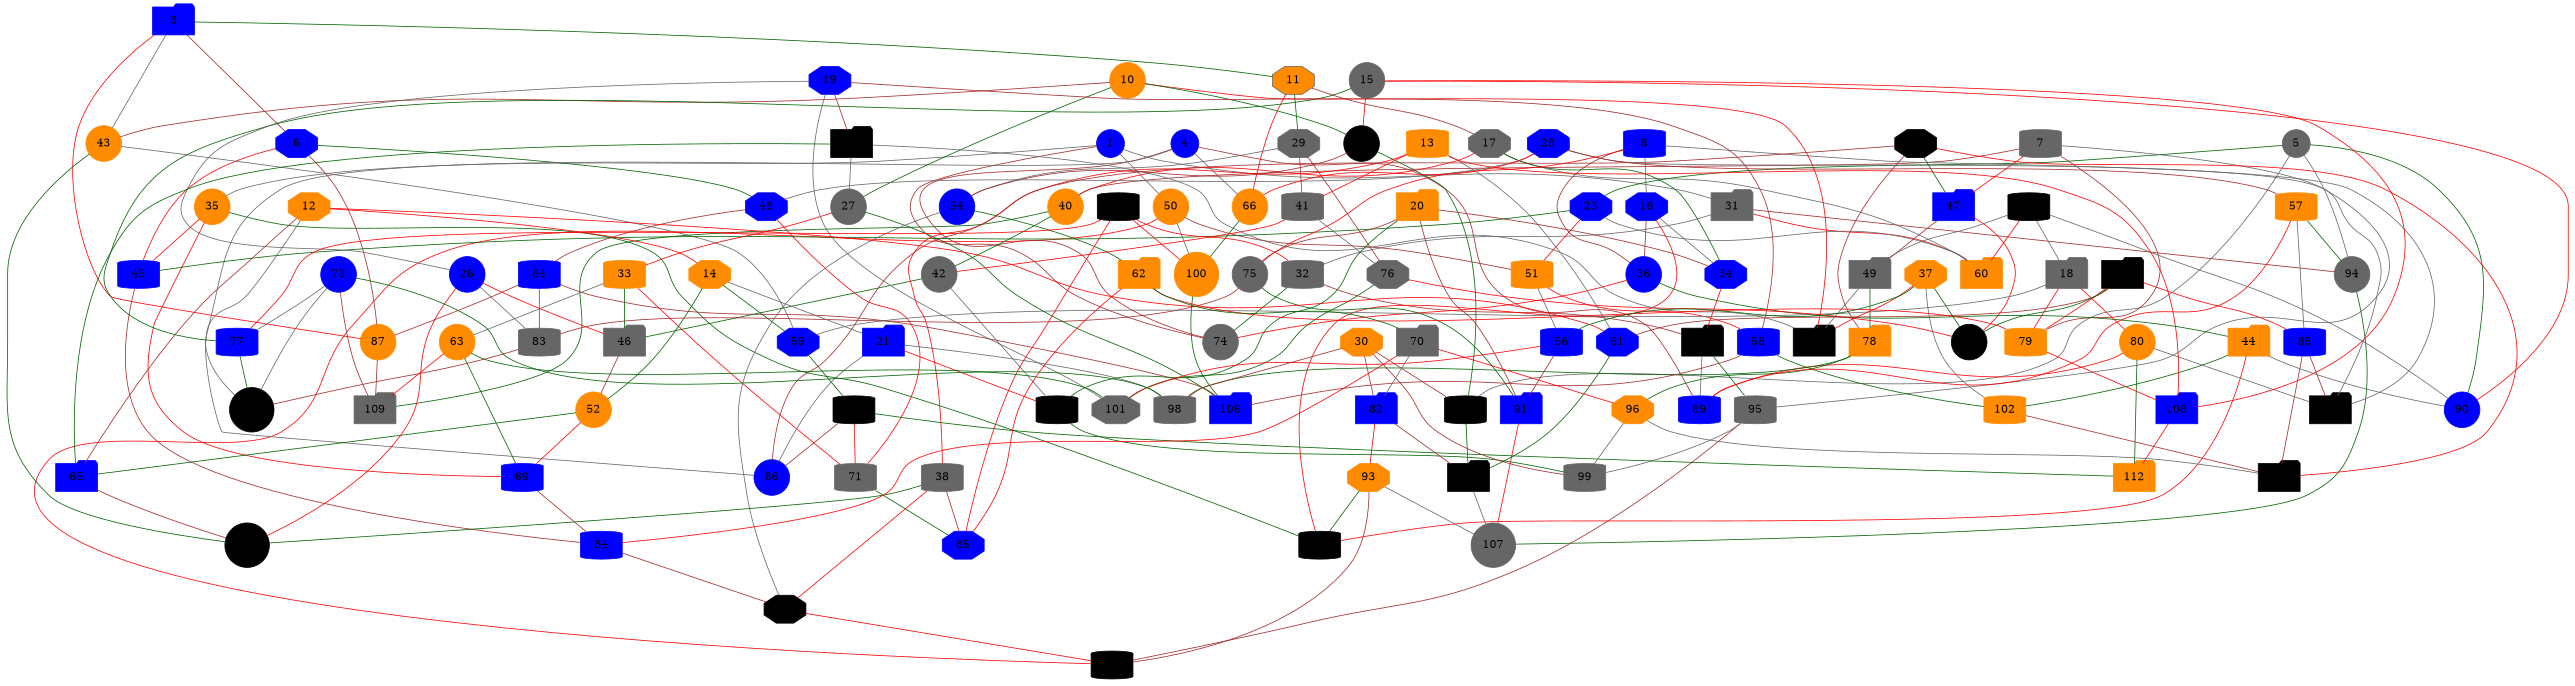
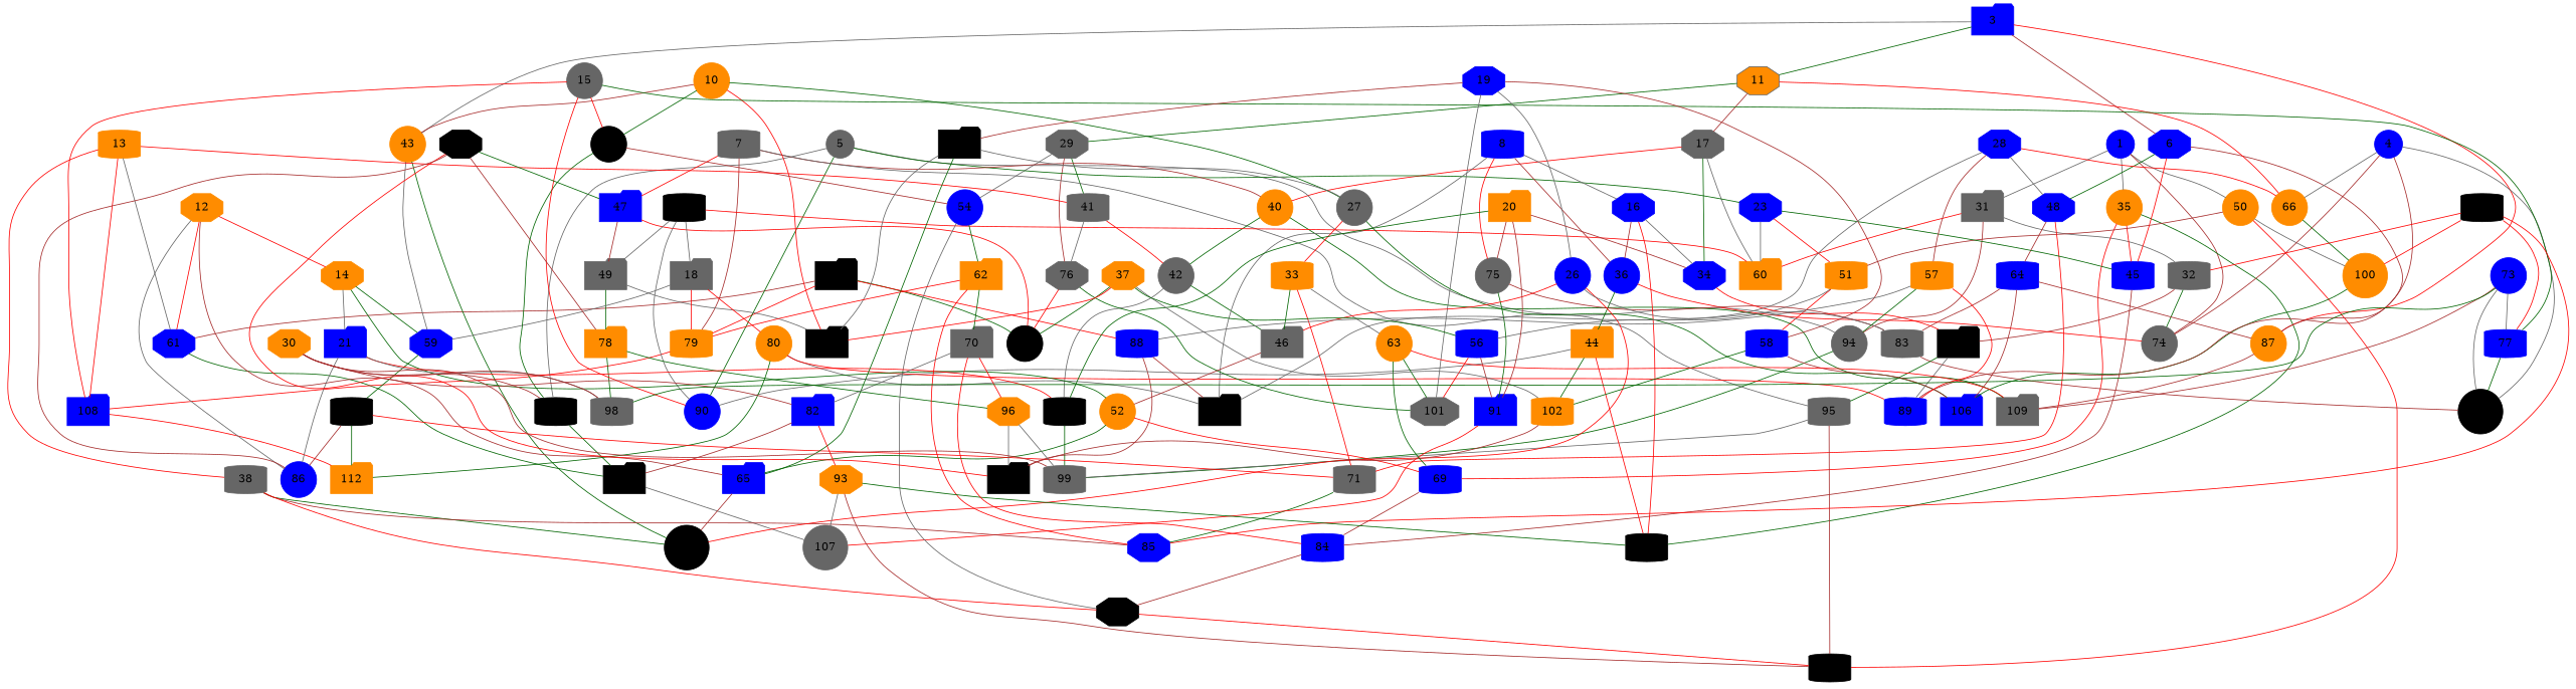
  graph {
    node [color=blue shape=cylinder style=filled]
    edge [color=red]
    1 [shape=circle]
    31 [color=gray40 shape=folder]
    35 [color=darkorange shape=circle]
    50 [color=darkorange shape=circle]
    74 [color=gray40 shape=circle]
    94 [color=gray40 shape=circle]
    60 [color=darkorange shape=folder]
    32 [color=gray40]
    45
    110 [color=black]
    69
    100 [color=darkorange shape=circle]
    51 [color=darkorange]
    104 [color=black]
    2 [color=black shape=folder]
    61 [shape=octagon]
    79 [color=darkorange]
    81 [color=black shape=circle]
    88
    97 [color=black shape=folder]
    108 [shape=folder]
    111 [color=black shape=folder]
    103 [color=black shape=folder]
    3 [shape=folder]
    6 [shape=octagon]
    11 [color=gray40 fillcolor=darkorange shape=octagon]
    43 [color=darkorange shape=circle]
    87 [color=darkorange shape=circle]
    48 [shape=octagon]
    66 [color=darkorange shape=circle]
    17 [color=gray40 shape=octagon]
    29 [color=gray40 shape=octagon]
    59 [shape=octagon]
    113 [color=black shape=circle]
    109 [color=gray40 shape=folder]
    4 [shape=circle]
    89
    105 [color=black shape=circle]
    5 [color=gray40 shape=circle]
    23 [shape=octagon]
    55 [color=black]
    90 [shape=circle]
    107 [color=gray40 shape=circle]
    84
    71 [color=gray40]
    64
    7 [color=gray40]
    40 [color=darkorange shape=circle]
    47 [shape=folder]
    95 [color=gray40]
    42 [color=gray40 shape=circle]
    49 [color=gray40 shape=folder]
    99 [color=gray40]
    112 [color=darkorange shape=folder]
    16 [shape=octagon]
    8
    36 [shape=circle]
    75 [color=gray40 shape=circle]
    34 [shape=octagon]
    44 [color=darkorange shape=folder]
    91 [shape=folder]
    83 [color=gray40]
    9 [color=black]
    18 [color=gray40 shape=folder]
    80 [color=darkorange shape=circle]
    72 [color=black shape=folder]
    78 [color=darkorange shape=folder]
    10 [color=darkorange shape=circle]
    27 [color=gray40 shape=circle]
    53 [color=black shape=circle]
    33 [color=darkorange]
    106 [shape=folder]
    54 [shape=circle]
    41 [color=gray40]
    76 [color=gray40 shape=octagon]
    12 [color=darkorange shape=octagon]
    14 [color=darkorange shape=octagon]
    65 [shape=folder]
    86 [shape=circle]
    21 [shape=folder]
    52 [color=darkorange shape=circle]
    13 [color=darkorange]
    38 [color=gray40]
    85 [shape=octagon]
    92 [color=black shape=octagon]
    68 [color=black]
    98 [color=gray40]
    67 [color=black]
    15 [color=gray40 shape=circle]
    77
    39 [color=black shape=folder]
    19 [shape=octagon]
    24 [color=black shape=folder]
    26 [shape=circle]
    58
    101 [color=gray40 shape=octagon]
    46 [color=gray40 shape=folder]
    102 [color=darkorange]
    20 [color=darkorange shape=folder]
    22 [color=black]
    56
    25 [color=black shape=octagon]
    96 [color=darkorange shape=octagon]
    63 [color=darkorange shape=circle]
    28 [shape=octagon]
    57 [color=darkorange]
    62 [color=darkorange shape=folder]
    30 [color=darkorange shape=octagon]
    82 [shape=folder]
    93 [color=darkorange shape=octagon]
    37 [color=darkorange shape=octagon]
    70 [color=gray40 shape=folder]
    73 [shape=circle]
    1 -- 31 [color=gray40]
    1 -- 35 [color=gray40]
    1 -- 50 [color=gray40]
    1 -- 74 [color=brown]
    31 -- 94 [color=brown]
    31 -- 60
    31 -- 32 [color=gray40]
    35 -- 45
    35 -- 110 [color=darkgreen]
    35 -- 69
    50 -- 100 [color=gray40]
    50 -- 51 [color=brown]
    50 -- 104
-   94 -- 107 [color=darkgreen]
+   94 -- 99 [color=darkgreen]
    32 -- 74 [color=darkgreen]
    32 -- 39 [color=brown]
    45 -- 84 [color=brown]
    69 -- 84 [color=brown]
    100 -- 106 [color=darkgreen]
    51 -- 58
    51 -- 56 [color=gray40]
    2 -- 61 [color=brown]
    2 -- 79
    2 -- 81 [color=darkgreen]
    2 -- 88
    61 -- 97 [color=darkgreen]
    79 -- 108
    88 -- 111 [color=brown]
    88 -- 103 [color=brown]
    97 -- 107 [color=gray40]
    108 -- 112
    3 -- 6 [color=brown]
    3 -- 11 [color=darkgreen]
    3 -- 43 [color=gray40]
    3 -- 87
    6 -- 45
    6 -- 87 [color=brown]
    6 -- 48 [color=darkgreen]
    11 -- 66
    11 -- 17 [color=brown]
    11 -- 29 [color=darkgreen]
    43 -- 59 [color=gray40]
    43 -- 113 [color=darkgreen]
    87 -- 109 [color=brown]
    48 -- 71
    48 -- 64 [color=brown]
    66 -- 100 [color=darkgreen]
    17 -- 60 [color=gray40]
    17 -- 40
    17 -- 34 [color=darkgreen]
    29 -- 54 [color=gray40]
-   29 -- 41 [color=brown]
+   29 -- 41 [color=darkgreen]
    29 -- 76 [color=brown]
    59 -- 67 [color=darkgreen]
    4 -- 74 [color=brown]
    4 -- 66 [color=gray40]
    4 -- 89 [color=brown]
    4 -- 105 [color=gray40]
    5 -- 94 [color=gray40]
    5 -- 23 [color=darkgreen]
    5 -- 55 [color=gray40]
    5 -- 90 [color=darkgreen]
    23 -- 60 [color=gray40]
    23 -- 45 [color=darkgreen]
    23 -- 51
    55 -- 97 [color=darkgreen]
    84 -- 92 [color=brown]
    71 -- 85 [color=darkgreen]
    64 -- 87 [color=brown]
    64 -- 83 [color=brown]
    64 -- 106 [color=brown]
    7 -- 79 [color=brown]
    7 -- 40 [color=brown]
    7 -- 47
    7 -- 95 [color=gray40]
    40 -- 109 [color=darkgreen]
    40 -- 42 [color=darkgreen]
    47 -- 81
    47 -- 49 [color=brown]
    95 -- 104 [color=brown]
    95 -- 99 [color=gray40]
    42 -- 68 [color=gray40]
    42 -- 46 [color=darkgreen]
    49 -- 72 [color=gray40]
    49 -- 78 [color=darkgreen]
    16 -- 110
    16 -- 36 [color=brown]
    16 -- 34 [color=gray40]
    8 -- 111 [color=gray40]
    8 -- 16 [color=gray40]
    8 -- 36 [color=brown]
    8 -- 75
    36 -- 74
    36 -- 44 [color=darkgreen]
    75 -- 91 [color=darkgreen]
    75 -- 83 [color=brown]
    34 -- 39
    44 -- 110
    44 -- 90 [color=gray40]
    44 -- 102 [color=darkgreen]
    91 -- 107
    83 -- 105 [color=brown]
    9 -- 60
    9 -- 90 [color=gray40]
    9 -- 49 [color=gray40]
    9 -- 18 [color=gray40]
    18 -- 79
    18 -- 59 [color=gray40]
    18 -- 80
    80 -- 111 [color=gray40]
    80 -- 89
    80 -- 112 [color=darkgreen]
    78 -- 98 [color=darkgreen]
    78 -- 96 [color=darkgreen]
    10 -- 43 [color=brown]
    10 -- 72
    10 -- 27 [color=darkgreen]
    10 -- 53 [color=darkgreen]
    27 -- 33
    27 -- 106 [color=darkgreen]
    53 -- 55 [color=darkgreen]
    53 -- 54 [color=brown]
    33 -- 71
    33 -- 46 [color=darkgreen]
    33 -- 63 [color=gray40]
    54 -- 92 [color=gray40]
    54 -- 62 [color=darkgreen]
    41 -- 42
    41 -- 76 [color=gray40]
    76 -- 81
    76 -- 101 [color=darkgreen]
    12 -- 61
    12 -- 14
    12 -- 65 [color=brown]
    12 -- 86 [color=gray40]
    14 -- 59 [color=darkgreen]
    14 -- 21 [color=gray40]
    14 -- 52 [color=darkgreen]
    65 -- 113 [color=brown]
    21 -- 86 [color=gray40]
    21 -- 68
    21 -- 98 [color=gray40]
    52 -- 69
    52 -- 65 [color=darkgreen]
    13 -- 61 [color=gray40]
    13 -- 108
    13 -- 41
    13 -- 38
    38 -- 113 [color=darkgreen]
    38 -- 85 [color=brown]
    38 -- 92
    92 -- 104
    68 -- 99 [color=darkgreen]
    67 -- 71
    67 -- 112 [color=darkgreen]
    67 -- 86 [color=brown]
    15 -- 108
    15 -- 90
    15 -- 53
    15 -- 77 [color=darkgreen]
    77 -- 105 [color=darkgreen]
    39 -- 89 [color=gray40]
    39 -- 95 [color=darkgreen]
    19 -- 24 [color=brown]
    19 -- 26 [color=gray40]
    19 -- 58 [color=brown]
    19 -- 101 [color=gray40]
    24 -- 72 [color=gray40]
    24 -- 27 [color=gray40]
    24 -- 65 [color=darkgreen]
    26 -- 113
    26 -- 83 [color=gray40]
    26 -- 46
    58 -- 106 [color=brown]
    58 -- 102 [color=darkgreen]
    46 -- 52 [color=brown]
    102 -- 103 [color=brown]
    20 -- 75 [color=brown]
    20 -- 34 [color=brown]
    20 -- 91 [color=brown]
    20 -- 68 [color=darkgreen]
    22 -- 32
    22 -- 100
    22 -- 85
    22 -- 77
    56 -- 91 [color=brown]
    56 -- 101
    25 -- 103
    25 -- 47 [color=darkgreen]
    25 -- 78 [color=brown]
    25 -- 86 [color=brown]
    96 -- 103 [color=gray40]
    96 -- 99 [color=gray40]
    63 -- 69 [color=darkgreen]
    63 -- 109
    63 -- 101 [color=darkgreen]
    28 -- 111 [color=gray40]
    28 -- 48 [color=gray40]
    28 -- 66
    28 -- 57 [color=brown]
    57 -- 94 [color=darkgreen]
    57 -- 88 [color=gray40]
    57 -- 89
    62 -- 79
    62 -- 85
    62 -- 70 [color=darkgreen]
    30 -- 55 [color=brown]
    30 -- 99 [color=brown]
    30 -- 98 [color=brown]
    30 -- 82 [color=brown]
    82 -- 97 [color=brown]
    82 -- 93
    93 -- 110 [color=darkgreen]
    93 -- 104 [color=brown]
    93 -- 107 [color=gray40]
    37 -- 81 [color=darkgreen]
    37 -- 72
    37 -- 102 [color=gray40]
    37 -- 56 [color=darkgreen]
    70 -- 84
    70 -- 96
    70 -- 82 [color=gray40]
    73 -- 109 [color=brown]
    73 -- 105 [color=gray40]
    73 -- 98 [color=darkgreen]
    73 -- 77 [color=gray40]
  }
